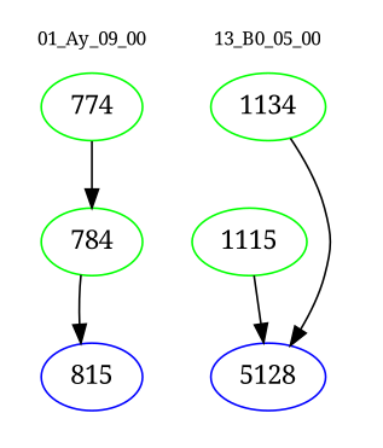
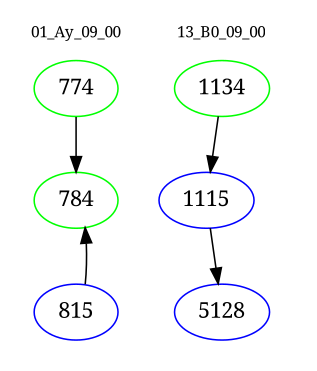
  digraph {
    fontname="Noto Serif"
    node [color=green fontname="Noto Serif"]
    edge [color=black fontname="Noto Serif"]
    n1 [label=774]
    n2 [label=784]
    n3 [color=blue label=815]
    n4 [label=1134]
-   n5 [label=1115]
+   n5 [color=blue label=1115]
    n6 [color=blue label=5128]
    subgraph cluster_1 {
      color=white
      fontsize=10
      label="01_Ay_09_00"
      n1
      n2
      n3
    }
    subgraph cluster_2 {
      color=white
      fontsize=10
-     label="13_B0_05_00"
+     label="13_B0_09_00"
      n4
      n5
      n6
    }
    n1 -> n2
-   n2 -> n3
-   n4 -> n6
+   n3 -> n2
+   n4 -> n5
    n5 -> n6
  }
